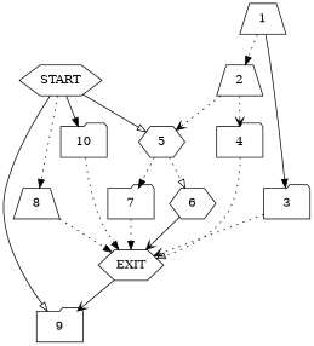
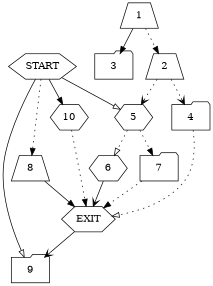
  digraph {
    node [shape=hexagon]
    edge [arrowhead=normal style=dotted]
    n1 [label=START]
    8 [shape=trapezium]
    9 [shape=folder]
-   10 [shape=folder]
+   10
    5
    1 [shape=trapezium]
    2 [shape=trapezium]
    3 [shape=folder]
    n9 [label=EXIT]
    4 [shape=folder]
    6
    7 [shape=folder]
    n1 -> 8
    n1 -> 9 [arrowhead=onormal style=solid]
    n1 -> 10 [style=solid]
    n1 -> 5 [arrowhead=onormal style=solid]
-   8 -> n9
+   8 -> n9 [style=solid]
    10 -> n9
    5 -> 6 [arrowhead=onormal]
    5 -> 7
    1 -> 2
    1 -> 3 [style=solid]
    2 -> 5 [arrowhead=vee]
    2 -> 4 [arrowhead=vee]
-   3 -> n9 [arrowhead=vee]
    n9 -> 9 [arrowhead=vee style=solid]
    4 -> n9 [arrowhead=onormal]
    6 -> n9 [arrowhead=vee style=solid]
    7 -> n9
  }
